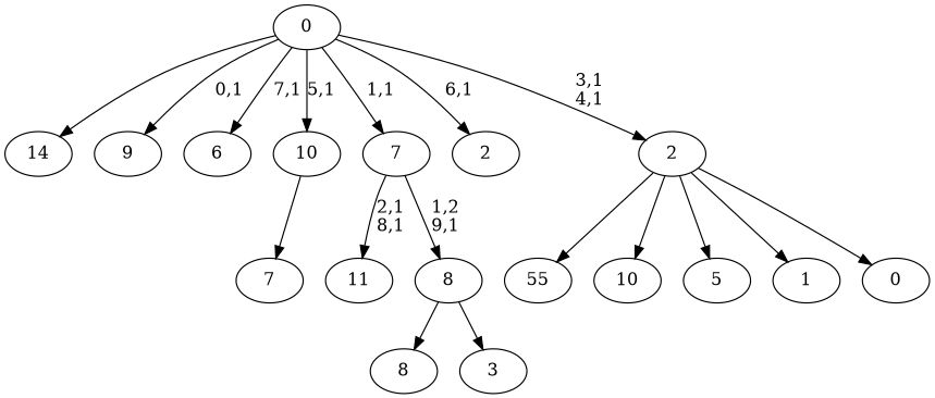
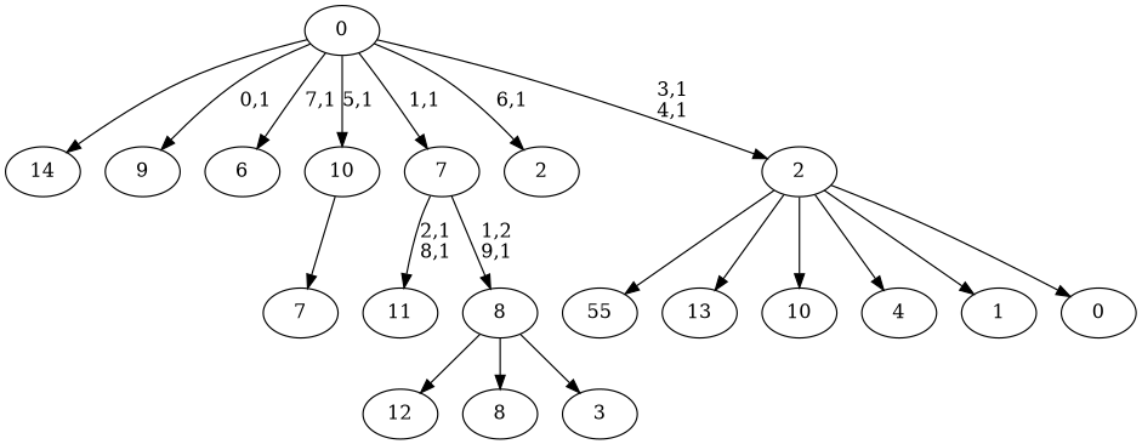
  digraph {
    n1 [label=55]
    n2 [label=14]
+   n3 [label=13]
+   n4 [label=12]
    n5 [label=11]
    n6 [label=10]
    n7 [label=9]
    n8 [label=8]
    n9 [label=7]
    n10 [label=6]
-   n11 [label=5]
+   n11 [label=4]
    10
    n13 [label=3]
    8
    7
    n16 [label=2]
    n17 [label=1]
    n18 [label=0]
    2
    0
    10 -> n9
+   8 -> n4
    8 -> n8
    8 -> n13
    7 -> n5 [label="2,1\n8,1"]
    7 -> 8 [label="1,2\n9,1"]
    2 -> n1
+   2 -> n3
    2 -> n6
    2 -> n11
    2 -> n17
    2 -> n18
    0 -> n2
    0 -> n7 [label="0,1"]
    0 -> n10 [label="7,1"]
    0 -> 10 [label="5,1"]
    0 -> 7 [label="1,1"]
    0 -> n16 [label="6,1"]
    0 -> 2 [label="3,1\n4,1"]
  }
